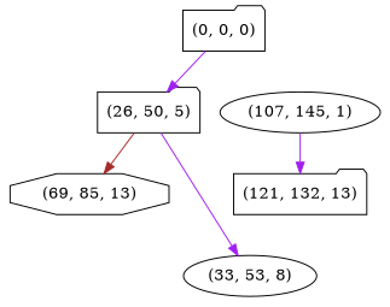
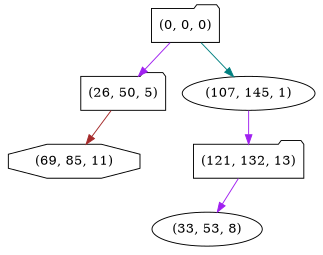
  digraph {
    node [shape=folder]
    edge [color=purple]
    "(0, 0, 0)"
    "(26, 50, 5)"
    "(107, 145, 1)" [shape=ellipse]
-   "(69, 85, 11)" [shape=octagon label="(69, 85, 13)"]
+   "(69, 85, 11)" [shape=octagon]
    n5 [label="(33, 53, 8)" shape=ellipse]
    "(121, 132, 13)"
    "(0, 0, 0)" -> "(26, 50, 5)"
+   "(0, 0, 0)" -> "(107, 145, 1)" [color=teal]
    "(26, 50, 5)" -> "(69, 85, 11)" [color=brown]
-   "(26, 50, 5)" -> n5
+   "(121, 132, 13)" -> n5
    "(107, 145, 1)" -> "(121, 132, 13)"
  }
